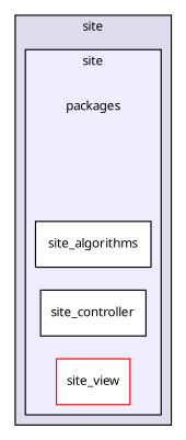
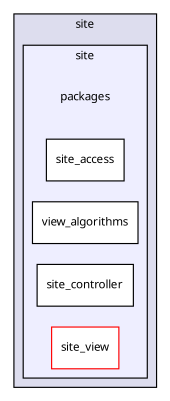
  digraph {
    compound=true
    rankdir=LR
    node [fontname="FreeSans.ttf" fontsize=10 shape=box color=black fillcolor=white style=filled]
    n1 [label=packages shape=plaintext color="" fillcolor="" style=""]
-   n3 [label=site_algorithms]
+   n2 [label=site_access]
+   n3 [label=view_algorithms]
    n4 [label=site_controller]
    n5 [color=red label=site_view]
    subgraph cluster_1 {
      bgcolor="#ddddee"
      fontname="FreeSans.ttf"
      fontsize=10
      label=site
      pencolor=black
      subgraph cluster_2 {
        bgcolor="#eeeeff"
        fontname="FreeSans.ttf"
        fontsize=10
        pencolor=black
        n1
+       n2
        n3
        n4
        n5
      }
    }
  }
